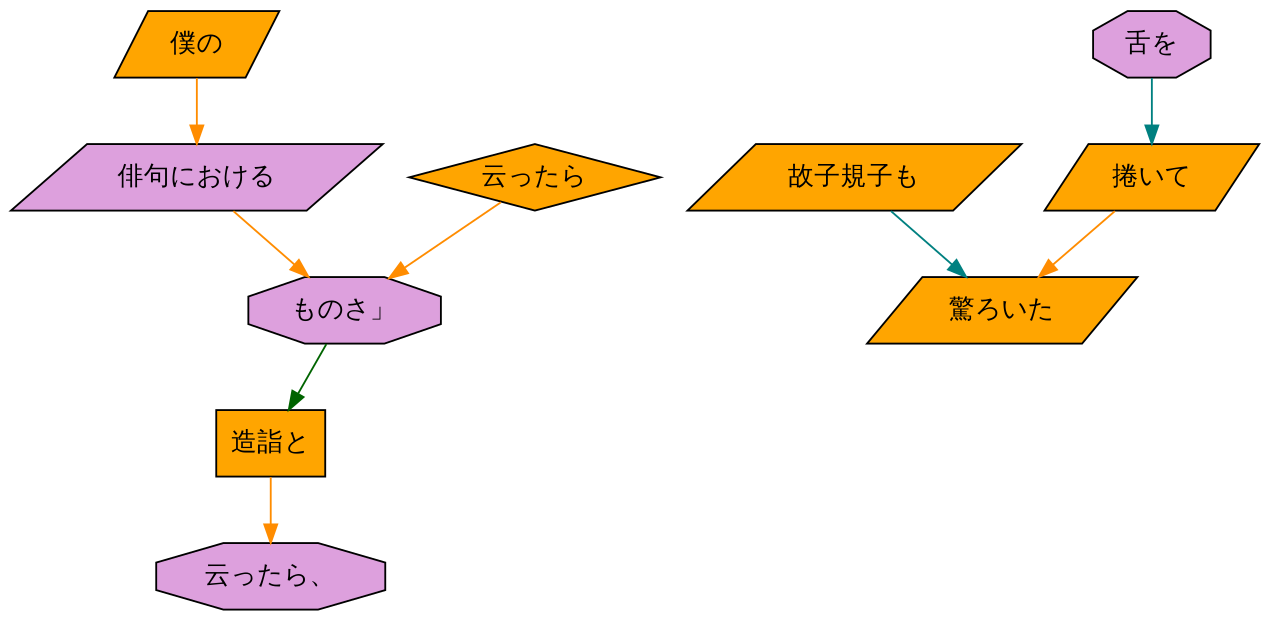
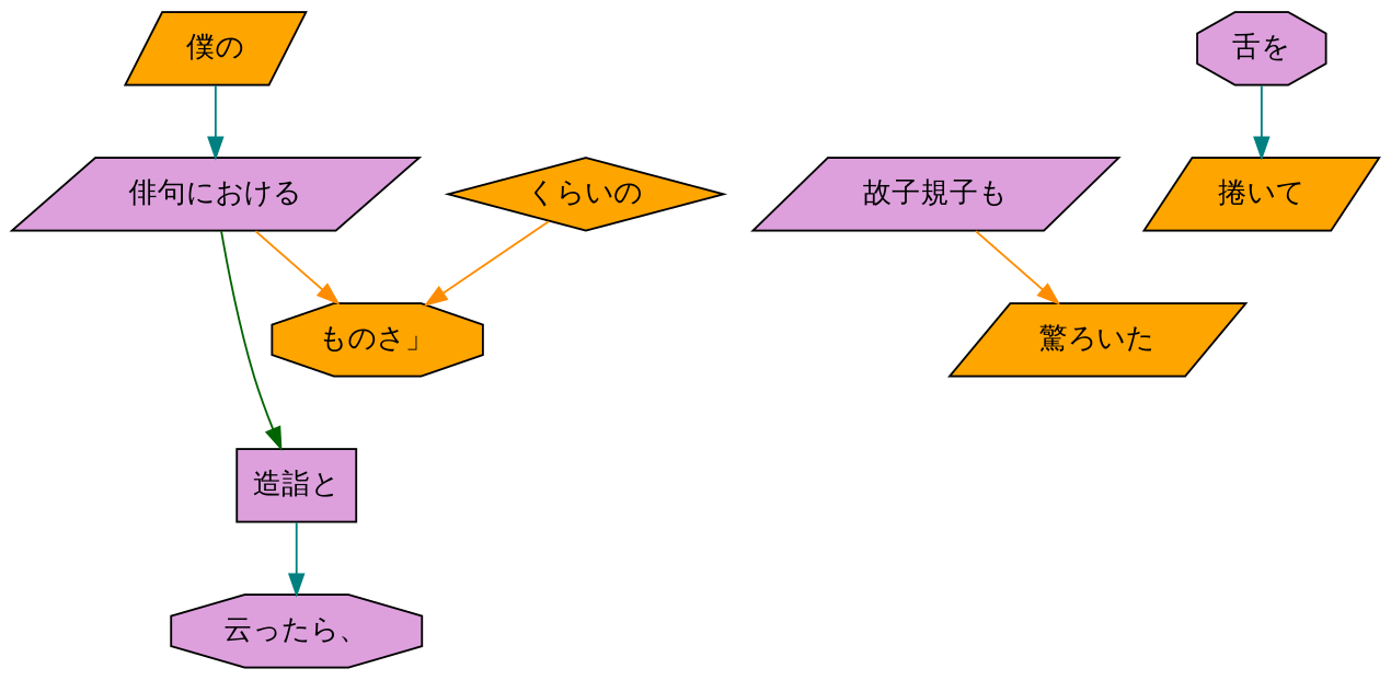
  digraph {
    fontname="Noto Serif"
    node [fillcolor=orange fontname="Noto Serif" shape=parallelogram style=filled]
    edge [color=darkorange fontname="Noto Serif"]
    n1 [label="僕の"]
    n2 [fillcolor=plum label="俳句における"]
-   n3 [label="造詣と" shape=box]
-   n4 [fillcolor=plum label="ものさ」" shape=octagon]
+   n3 [fillcolor=plum label="造詣と" shape=box]
+   n4 [label="ものさ」" shape=octagon]
    n5 [fillcolor=plum label="云ったら、" shape=octagon]
-   n6 [label="故子規子も"]
+   n6 [fillcolor=plum label="故子規子も"]
    n7 [label="驚ろいた"]
    n8 [fillcolor=plum label="舌を" shape=octagon]
    n9 [label="捲いて"]
-   n10 [label="云ったら" shape=diamond]
-   n1 -> n2
-   n4 -> n3 [color=darkgreen]
+   n10 [label="くらいの" shape=diamond]
+   n1 -> n2 [color=teal]
+   n2 -> n3 [color=darkgreen]
    n2 -> n4
-   n3 -> n5
-   n6 -> n7 [color=teal]
+   n3 -> n5 [color=teal]
+   n6 -> n7
    n8 -> n9 [color=teal]
-   n9 -> n7
    n10 -> n4
  }
